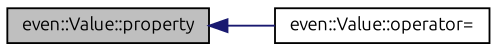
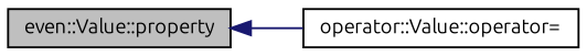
  digraph {
    rankdir=LR
    fontname=Ubuntu
    node [color=black fontname=Ubuntu fontsize=10 shape=record style=filled]
    n1 [fillcolor=grey75 fontcolor=black height=0.2 label="even::Value::property" width=0.4]
-   n2 [fillcolor=white height=0.2 label="even::Value::operator=" width=0.4]
+   n2 [fillcolor=white height=0.2 label="operator::Value::operator=" width=0.4]
    n1 -> n2 [color=midnightblue dir=back fontname=Ubuntu fontsize=10 labelfontname=Helvetica labelfontsize=10 style=solid]
  }
